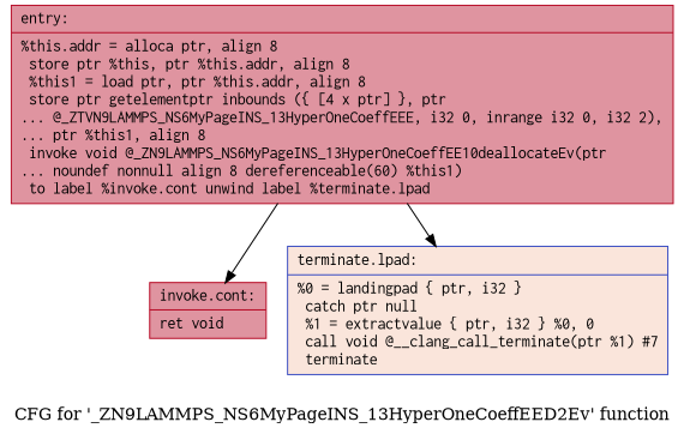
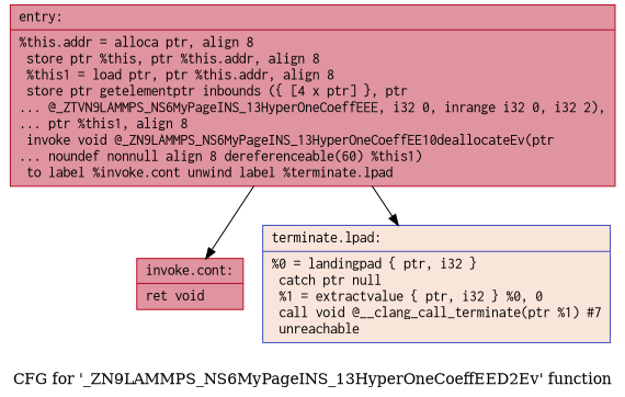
  digraph {
    label="CFG for '_ZN9LAMMPS_NS6MyPageINS_13HyperOneCoeffEED2Ev' function"
    node [color="#b70d28ff" fillcolor="#b70d2870" fontname=Courier shape=record style=filled]
    n1 [label="{entry:\l|  %this.addr = alloca ptr, align 8\l  store ptr %this, ptr %this.addr, align 8\l  %this1 = load ptr, ptr %this.addr, align 8\l  store ptr getelementptr inbounds (\{ [4 x ptr] \}, ptr\l... @_ZTVN9LAMMPS_NS6MyPageINS_13HyperOneCoeffEEE, i32 0, inrange i32 0, i32 2),\l... ptr %this1, align 8\l  invoke void @_ZN9LAMMPS_NS6MyPageINS_13HyperOneCoeffEE10deallocateEv(ptr\l... noundef nonnull align 8 dereferenceable(60) %this1)\l          to label %invoke.cont unwind label %terminate.lpad\l}"]
    n2 [label="{invoke.cont:\l|  ret void\l}"]
-   n3 [color="#3d50c3ff" fillcolor="#f4c5ad70" label="{terminate.lpad:\l|  %0 = landingpad \{ ptr, i32 \}\l          catch ptr null\l  %1 = extractvalue \{ ptr, i32 \} %0, 0\l  call void @__clang_call_terminate(ptr %1) #7\l  terminate\l}"]
+   n3 [color="#3d50c3ff" fillcolor="#f4c5ad70" label="{terminate.lpad:\l|  %0 = landingpad \{ ptr, i32 \}\l          catch ptr null\l  %1 = extractvalue \{ ptr, i32 \} %0, 0\l  call void @__clang_call_terminate(ptr %1) #7\l  unreachable\l}"]
    n1 -> n2
    n1 -> n3
  }
